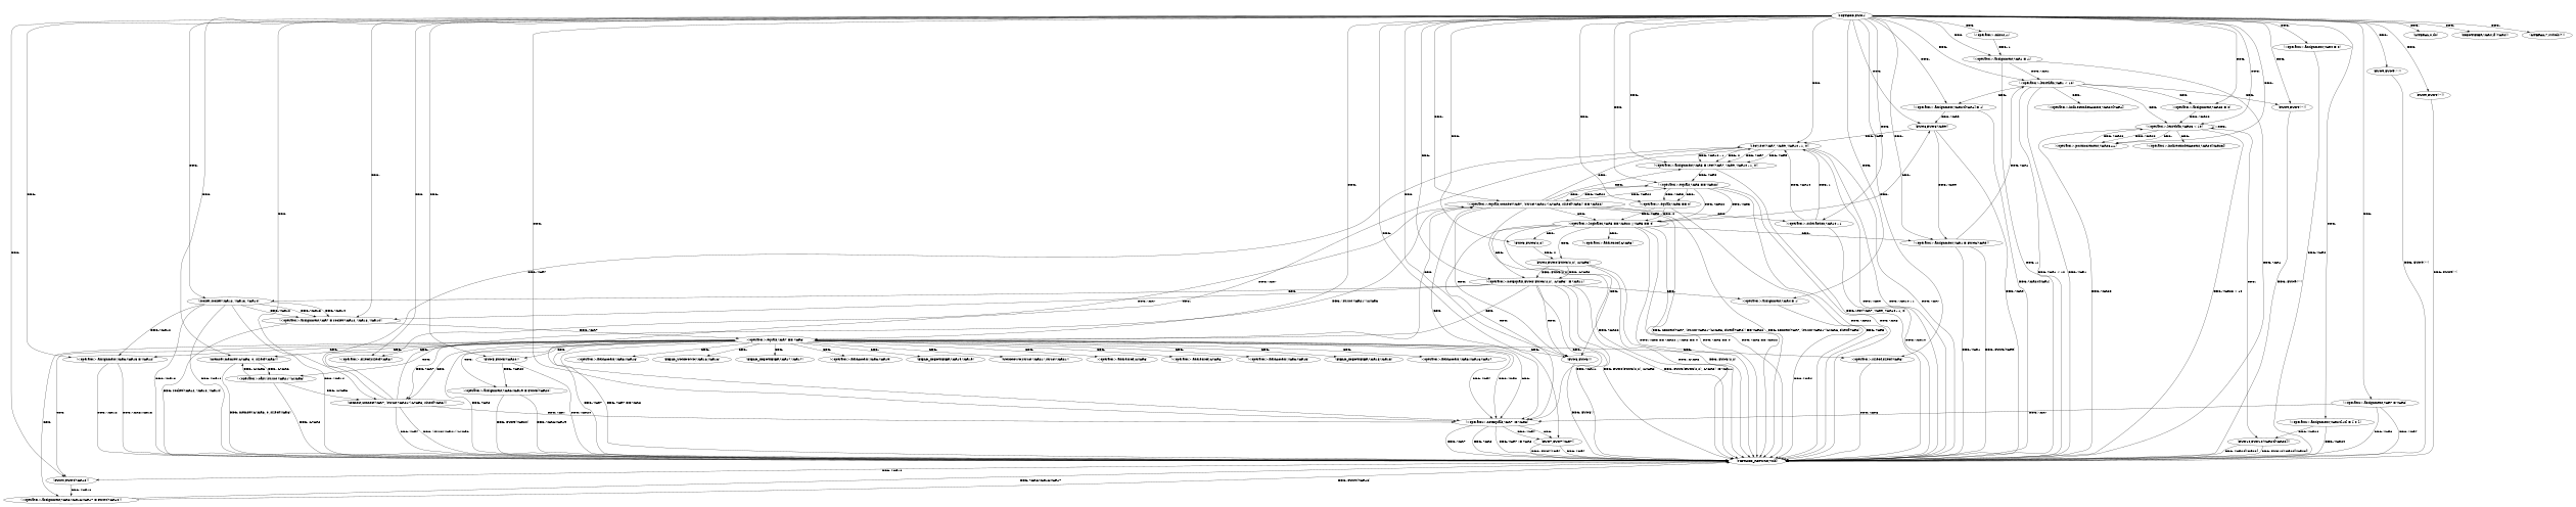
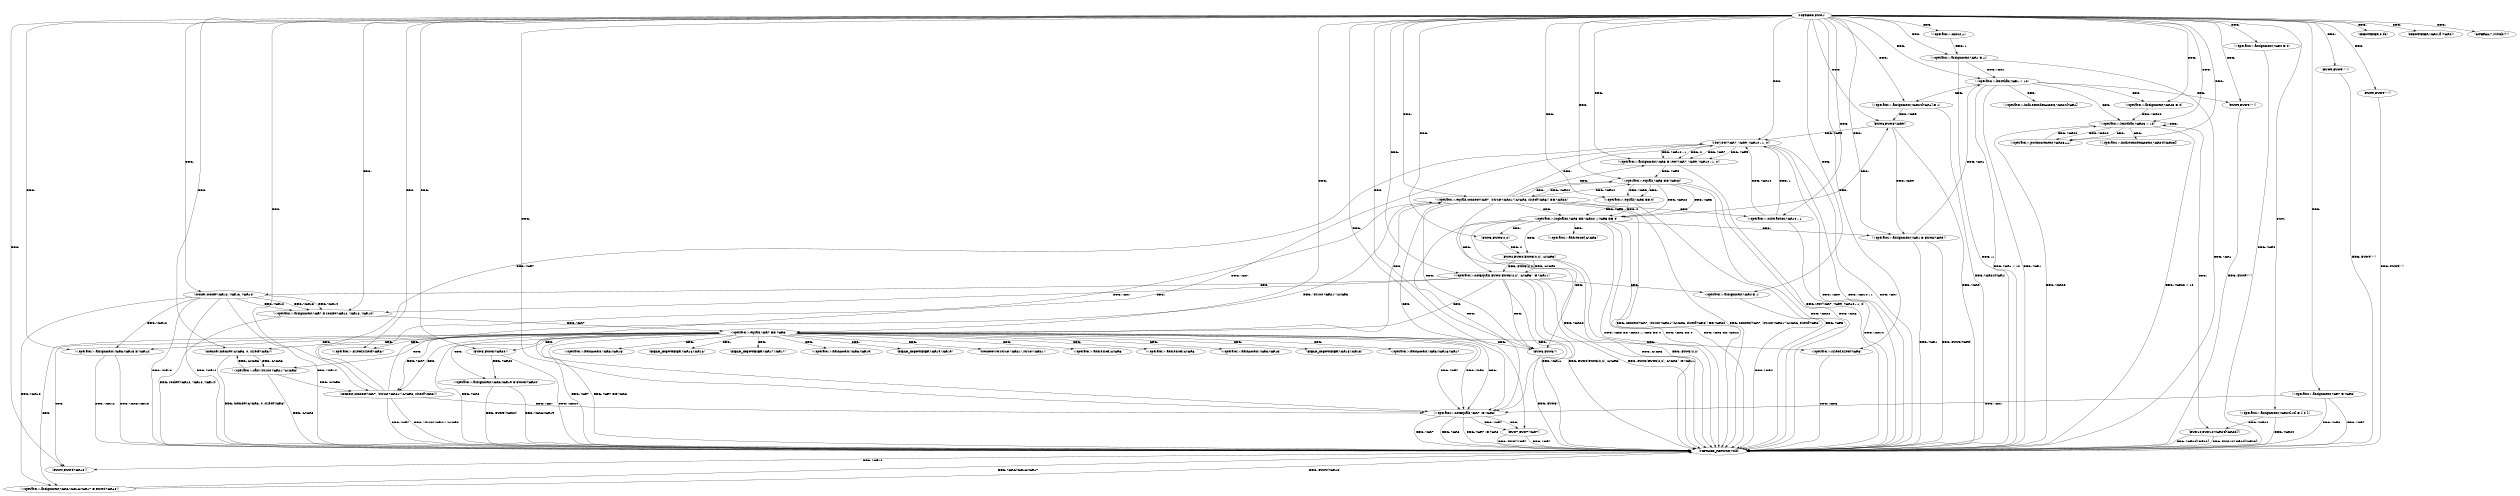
  digraph {
    n1 [label="(METHOD,FUN1)"]
    n2 [label="(<operator>.assignment,VAR1 = -1)"]
    n3 [label="(<operator>.minus,-1)"]
    n4 [label="(<operator>.assignment,VAR4 = 0)"]
    n5 [label="(<operator>.assignment,VAR7 = VAR8)"]
    n6 [label="(<operator>.notEquals,FUN2(FUN3(2,2), &VAR3) != VAR11)"]
    n7 [label="(FUN3,FUN3(2,2))"]
    n8 [label="(<operator>.assignment,VAR4 = 1)"]
    n9 [label="(<operator>.assignment,VAR7 = socket(VAR12, VAR13, VAR14))"]
    n10 [label="(socket,socket(VAR12, VAR13, VAR14))"]
    n11 [label="(<operator>.equals,VAR7 == VAR8)"]
    n12 [label="(memset,memset(&VAR6, 0, sizeof(VAR6)))"]
    n13 [label="(<operator>.sizeOf,sizeof(VAR6))"]
    n14 [label="(<operator>.assignment,VAR6.VAR15 = VAR12)"]
    n15 [label="(FUN4,FUN4(VAR18))"]
    n16 [label="(FUN5,FUN5(VAR20))"]
    n17 [label="(<operator>.equals,connect(VAR7, (struct VAR21*)&VAR6, sizeof(VAR6)) == VAR22)"]
    n18 [label="(connect,connect(VAR7, (struct VAR21*)&VAR6, sizeof(VAR6)))"]
    n19 [label="(<operator>.sizeOf,sizeof(VAR6))"]
    n20 [label="(<operator>.assignment,VAR5 = recv(VAR7, VAR9, VAR10 - 1, 0))"]
    n21 [label="(recv,recv(VAR7, VAR9, VAR10 - 1, 0))"]
    n22 [label="(<operator>.subtraction,VAR10 - 1)"]
    n23 [label="(<operator>.equals,VAR5 == VAR22)"]
    n24 [label="(<operator>.equals,VAR5 == 0)"]
    n25 [label="(<operator>.assignment,VAR1 = FUN6(VAR9))"]
    n26 [label="(FUN6,FUN6(VAR9))"]
-   n27 [label="(LITERAL,0,do)"]
+   n27 [label="(IDENTIFIER,0,do)"]
    n28 [label="(<operator>.notEquals,VAR7 != VAR8)"]
    n29 [label="(FUN7,FUN7(VAR7))"]
    n30 [label="(IDENTIFIER,VAR4,if (VAR4))"]
    n31 [label="(FUN8,FUN8())"]
    n32 [label="(FUN9,FUN9(\"\"))"]
    n33 [label="(LITERAL,7,switch(7))"]
    n34 [label="(<operator>.assignment,VAR24[10] = { 0 })"]
    n35 [label="(<operator>.lessThan,VAR1 < 10)"]
    n36 [label="(<operator>.assignment,VAR24[VAR1] = 1)"]
    n37 [label="(<operator>.assignment,VAR23 = 0)"]
    n38 [label="(<operator>.lessThan,VAR23 < 10)"]
    n39 [label="(<operator>.postIncrement,VAR23++)"]
    n40 [label="(FUN9,FUN9(\"\"))"]
    n41 [label="(FUN9,FUN9(\"\"))"]
    n42 [label="(METHOD_RETURN,void)"]
    n43 [label="(FUN2,FUN2(FUN3(2,2), &VAR3))"]
    n44 [label="(<operator>.assignment,VAR6.VAR16.VAR17 = FUN4(VAR18))"]
    n45 [label="(<operator>.assignment,VAR6.VAR19 = FUN5(VAR20))"]
    n46 [label="(<operator>.cast,(struct VAR21*)&VAR6)"]
    n47 [label="(<operator>.addressOf,&VAR6)"]
    n48 [label="(<operator>.fieldAccess,VAR6.VAR15)"]
    n49 [label="(FIELD_IDENTIFIER,VAR15,VAR15)"]
    n50 [label="(<operator>.fieldAccess,VAR6.VAR16.VAR17)"]
    n51 [label="(<operator>.fieldAccess,VAR6.VAR16)"]
-   n52 [label="(FIELD_UNKNOWN,VAR16,VAR16)"]
+   n52 [label="(FIELD_IDENTIFIER,VAR16,VAR16)"]
    n53 [label="(FIELD_IDENTIFIER,VAR17,VAR17)"]
    n54 [label="(<operator>.fieldAccess,VAR6.VAR19)"]
    n55 [label="(FIELD_IDENTIFIER,VAR19,VAR19)"]
    n56 [label="(UNKNOWN,struct VAR21*,struct VAR21*)"]
    n57 [label="(<operator>.addressOf,&VAR6)"]
    n58 [label="(<operator>.logicalOr,VAR5 == VAR22 || VAR5 == 0)"]
    n59 [label="(FUN10,FUN10(VAR24[VAR23]))"]
    n60 [label="(<operator>.indirectIndexAccess,VAR24[VAR1])"]
    n61 [label="(<operator>.indirectIndexAccess,VAR24[VAR23])"]
    n62 [label="(<operator>.addressOf,&VAR3)"]
    n1 -> n2 [label="DDG: "]
    n1 -> n3 [label="DDG: "]
    n1 -> n4 [label="DDG: "]
    n1 -> n5 [label="DDG: "]
    n1 -> n6 [label="DDG: "]
    n1 -> n7 [label="DDG: "]
    n1 -> n8 [label="DDG: "]
    n1 -> n9 [label="DDG: "]
    n1 -> n10 [label="DDG: "]
    n1 -> n11 [label="DDG: "]
    n1 -> n12 [label="DDG: "]
    n1 -> n13 [label="DDG: "]
    n1 -> n14 [label="DDG: "]
    n1 -> n15 [label="DDG: "]
    n1 -> n16 [label="DDG: "]
    n1 -> n17 [label="DDG: "]
    n1 -> n18 [label="DDG: "]
    n1 -> n19 [label="DDG: "]
    n1 -> n20 [label="DDG: "]
    n1 -> n21 [label="DDG: "]
    n1 -> n22 [label="DDG: "]
    n1 -> n23 [label="DDG: "]
    n1 -> n24 [label="DDG: "]
    n1 -> n25 [label="DDG: "]
    n1 -> n26 [label="DDG: "]
    n1 -> n27 [label="DDG: "]
    n1 -> n28 [label="DDG: "]
    n1 -> n29 [label="DDG: "]
    n1 -> n30 [label="DDG: "]
    n1 -> n31 [label="DDG: "]
    n1 -> n32 [label="DDG: "]
    n1 -> n33 [label="DDG: "]
-   n1 -> n34 [label="DDG: "]
+   n1 -> n34 [label="FUN: "]
    n1 -> n35 [label="DDG: "]
    n1 -> n36 [label="DDG: "]
    n1 -> n37 [label="DDG: "]
    n1 -> n38 [label="DDG: "]
    n1 -> n39 [label="DDG: "]
    n1 -> n40 [label="DDG: "]
    n1 -> n41 [label="DDG: "]
    n2 -> n35 [label="DDG: VAR1"]
    n2 -> n42 [label="DDG: VAR1"]
    n2 -> n42 [label="DDG: -1"]
    n3 -> n2 [label="DDG: 1"]
    n4 -> n42 [label="DDG: VAR4"]
    n5 -> n28 [label="DDG: VAR7"]
    n5 -> n42 [label="DDG: VAR7"]
    n5 -> n42 [label="DDG: VAR8"]
    n6 -> n8 [label="CDG: "]
    n6 -> n9 [label="CDG: "]
    n6 -> n10 [label="CDG: "]
    n6 -> n11 [label="CDG: "]
    n6 -> n28 [label="CDG: "]
    n6 -> n31 [label="CDG: "]
    n6 -> n42 [label="DDG: FUN2(FUN3(2,2), &VAR3) != VAR11"]
    n6 -> n42 [label="DDG: VAR11"]
    n6 -> n42 [label="DDG: FUN2(FUN3(2,2), &VAR3)"]
    n7 -> n43 [label="DDG: 2"]
    n8 -> n42 [label="DDG: VAR4"]
    n9 -> n11 [label="DDG: VAR7"]
    n9 -> n42 [label="DDG: socket(VAR12, VAR13, VAR14)"]
    n10 -> n9 [label="DDG: VAR12"]
    n10 -> n9 [label="DDG: VAR13"]
    n10 -> n9 [label="DDG: VAR14"]
    n10 -> n14 [label="DDG: VAR12"]
    n10 -> n42 [label="DDG: VAR13"]
    n10 -> n42 [label="DDG: VAR12"]
    n10 -> n42 [label="DDG: VAR14"]
    n11 -> n12 [label="CDG: "]
    n11 -> n13 [label="CDG: "]
    n11 -> n14 [label="CDG: "]
    n11 -> n15 [label="CDG: "]
    n11 -> n16 [label="CDG: "]
    n11 -> n17 [label="CDG: "]
    n11 -> n18 [label="DDG: VAR7"]
    n11 -> n18 [label="CDG: "]
    n11 -> n19 [label="CDG: "]
    n11 -> n28 [label="DDG: VAR7"]
    n11 -> n28 [label="DDG: VAR8"]
    n11 -> n28 [label="CDG: "]
    n11 -> n31 [label="CDG: "]
    n11 -> n42 [label="DDG: VAR8"]
    n11 -> n42 [label="DDG: VAR7"]
    n11 -> n42 [label="DDG: VAR7 == VAR8"]
    n11 -> n44 [label="CDG: "]
    n11 -> n45 [label="CDG: "]
    n11 -> n46 [label="CDG: "]
    n11 -> n47 [label="CDG: "]
    n11 -> n48 [label="CDG: "]
    n11 -> n49 [label="CDG: "]
    n11 -> n50 [label="CDG: "]
    n11 -> n51 [label="CDG: "]
    n11 -> n52 [label="CDG: "]
    n11 -> n53 [label="CDG: "]
    n11 -> n54 [label="CDG: "]
    n11 -> n55 [label="CDG: "]
    n11 -> n56 [label="CDG: "]
    n11 -> n57 [label="CDG: "]
    n12 -> n42 [label="DDG: memset(&VAR6, 0, sizeof(VAR6))"]
    n12 -> n46 [label="DDG: &VAR6"]
    n14 -> n42 [label="DDG: VAR6.VAR15"]
    n14 -> n42 [label="DDG: VAR12"]
-   n15 -> n44 [label="DDG: VAR18"]
+   n10 -> n44 [label="DDG: VAR18"]
    n16 -> n42 [label="DDG: VAR20"]
    n16 -> n45 [label="DDG: VAR20"]
    n17 -> n20 [label="CDG: "]
    n17 -> n21 [label="CDG: "]
    n17 -> n22 [label="CDG: "]
    n17 -> n23 [label="DDG: VAR22"]
    n17 -> n23 [label="CDG: "]
    n17 -> n28 [label="CDG: "]
    n17 -> n31 [label="CDG: "]
    n17 -> n42 [label="DDG: connect(VAR7, (struct VAR21*)&VAR6, sizeof(VAR6)) == VAR22"]
    n17 -> n42 [label="DDG: VAR22"]
    n17 -> n42 [label="DDG: connect(VAR7, (struct VAR21*)&VAR6, sizeof(VAR6))"]
    n17 -> n58 [label="CDG: "]
    n18 -> n17 [label="DDG: VAR7"]
    n18 -> n17 [label="DDG: (struct VAR21*)&VAR6"]
    n18 -> n21 [label="DDG: VAR7"]
    n18 -> n28 [label="DDG: VAR7"]
    n18 -> n42 [label="DDG: (struct VAR21*)&VAR6"]
    n18 -> n42 [label="DDG: VAR7"]
    n19 -> n42 [label="DDG: VAR6"]
    n20 -> n23 [label="DDG: VAR5"]
    n20 -> n42 [label="DDG: recv(VAR7, VAR9, VAR10 - 1, 0)"]
    n21 -> n20 [label="DDG: VAR7"]
    n21 -> n20 [label="DDG: VAR9"]
    n21 -> n20 [label="DDG: VAR10 - 1"]
    n21 -> n20 [label="DDG: 0"]
    n21 -> n28 [label="DDG: VAR7"]
    n21 -> n42 [label="DDG: VAR9"]
    n21 -> n42 [label="DDG: VAR10 - 1"]
    n21 -> n42 [label="DDG: VAR7"]
    n22 -> n21 [label="DDG: VAR10"]
    n22 -> n21 [label="DDG: 1"]
    n22 -> n42 [label="DDG: VAR10"]
    n23 -> n17 [label="DDG: VAR22"]
    n23 -> n24 [label="DDG: VAR5"]
    n23 -> n24 [label="CDG: "]
    n23 -> n42 [label="DDG: VAR22"]
    n23 -> n42 [label="DDG: VAR5"]
    n23 -> n58 [label="DDG: VAR5"]
    n23 -> n58 [label="DDG: VAR22"]
    n24 -> n42 [label="DDG: VAR5"]
    n24 -> n58 [label="DDG: VAR5"]
    n24 -> n58 [label="DDG: 0"]
    n25 -> n35 [label="DDG: VAR1"]
    n25 -> n42 [label="DDG: VAR1"]
    n25 -> n42 [label="DDG: FUN6(VAR9)"]
    n26 -> n21 [label="DDG: VAR9"]
    n26 -> n25 [label="DDG: VAR9"]
    n26 -> n42 [label="DDG: VAR9"]
    n28 -> n29 [label="DDG: VAR7"]
    n28 -> n29 [label="CDG: "]
    n28 -> n42 [label="DDG: VAR7"]
    n28 -> n42 [label="DDG: VAR8"]
    n28 -> n42 [label="DDG: VAR7 != VAR8"]
    n29 -> n42 [label="DDG: FUN7(VAR7)"]
    n29 -> n42 [label="DDG: VAR7"]
    n31 -> n42 [label="DDG: FUN8()"]
    n32 -> n42 [label="DDG: FUN9(\"\")"]
    n34 -> n42 [label="DDG: VAR24"]
    n34 -> n59 [label="DDG: VAR24"]
    n35 -> n36 [label="CDG: "]
    n35 -> n37 [label="CDG: "]
    n35 -> n38 [label="CDG: "]
    n35 -> n40 [label="CDG: "]
    n35 -> n42 [label="DDG: VAR1 < 10"]
    n35 -> n42 [label="DDG: VAR1"]
    n35 -> n60 [label="CDG: "]
    n36 -> n26 [label="DDG: VAR9"]
    n36 -> n42 [label="DDG: VAR24[VAR1]"]
    n37 -> n38 [label="DDG: VAR23"]
    n38 -> n38 [label="CDG: "]
    n38 -> n39 [label="DDG: VAR23"]
    n38 -> n39 [label="CDG: "]
    n38 -> n42 [label="DDG: VAR23 < 10"]
    n38 -> n42 [label="DDG: VAR23"]
    n38 -> n59 [label="CDG: "]
    n38 -> n61 [label="CDG: "]
    n39 -> n38 [label="DDG: VAR23"]
    n40 -> n42 [label="DDG: FUN9(\"\")"]
    n41 -> n42 [label="DDG: FUN9(\"\")"]
    n42 -> n15 [label="DDG: VAR18"]
    n43 -> n6 [label="DDG: FUN3(2,2)"]
    n43 -> n6 [label="DDG: &VAR3"]
    n43 -> n42 [label="DDG: &VAR3"]
    n43 -> n42 [label="DDG: FUN3(2,2)"]
    n44 -> n42 [label="DDG: VAR6.VAR16.VAR17"]
    n44 -> n42 [label="DDG: FUN4(VAR18)"]
    n45 -> n42 [label="DDG: VAR6.VAR19"]
    n45 -> n42 [label="DDG: FUN5(VAR20)"]
    n46 -> n12 [label="DDG: &VAR6"]
    n46 -> n18 [label="DDG: &VAR6"]
    n46 -> n42 [label="DDG: &VAR6"]
    n58 -> n6 [label="CDG: "]
    n58 -> n7 [label="CDG: "]
    n58 -> n25 [label="CDG: "]
    n58 -> n26 [label="CDG: "]
    n58 -> n28 [label="CDG: "]
    n58 -> n31 [label="CDG: "]
    n58 -> n42 [label="DDG: VAR5 == VAR22"]
    n58 -> n42 [label="DDG: VAR5 == VAR22 || VAR5 == 0"]
    n58 -> n42 [label="DDG: VAR5 == 0"]
    n58 -> n43 [label="CDG: "]
    n58 -> n62 [label="CDG: "]
    n59 -> n42 [label="DDG: FUN10(VAR24[VAR23])"]
    n59 -> n42 [label="DDG: VAR24[VAR23]"]
  }
